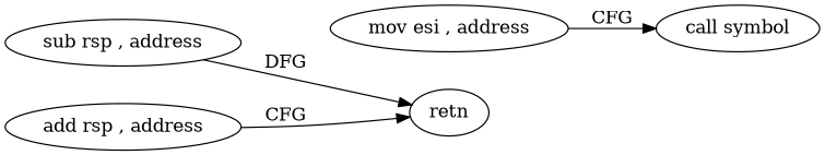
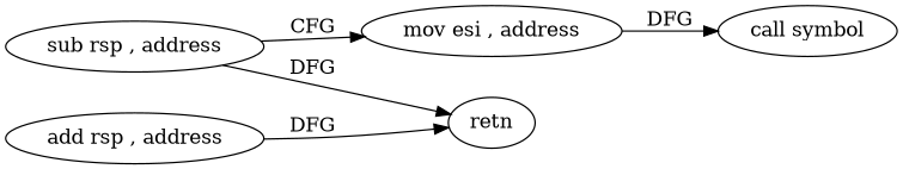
  digraph {
    rankdir=LR
    n1 [label="sub rsp , address"]
    n2 [label="mov esi , address"]
    n3 [label=retn]
    n4 [label="call symbol"]
    n5 [label="add rsp , address"]
+   n1 -> n2 [label=CFG]
    n1 -> n3 [label=DFG]
-   n2 -> n4 [label=CFG]
-   n5 -> n3 [label=CFG]
+   n2 -> n4 [label=DFG]
+   n5 -> n3 [label=DFG]
  }
